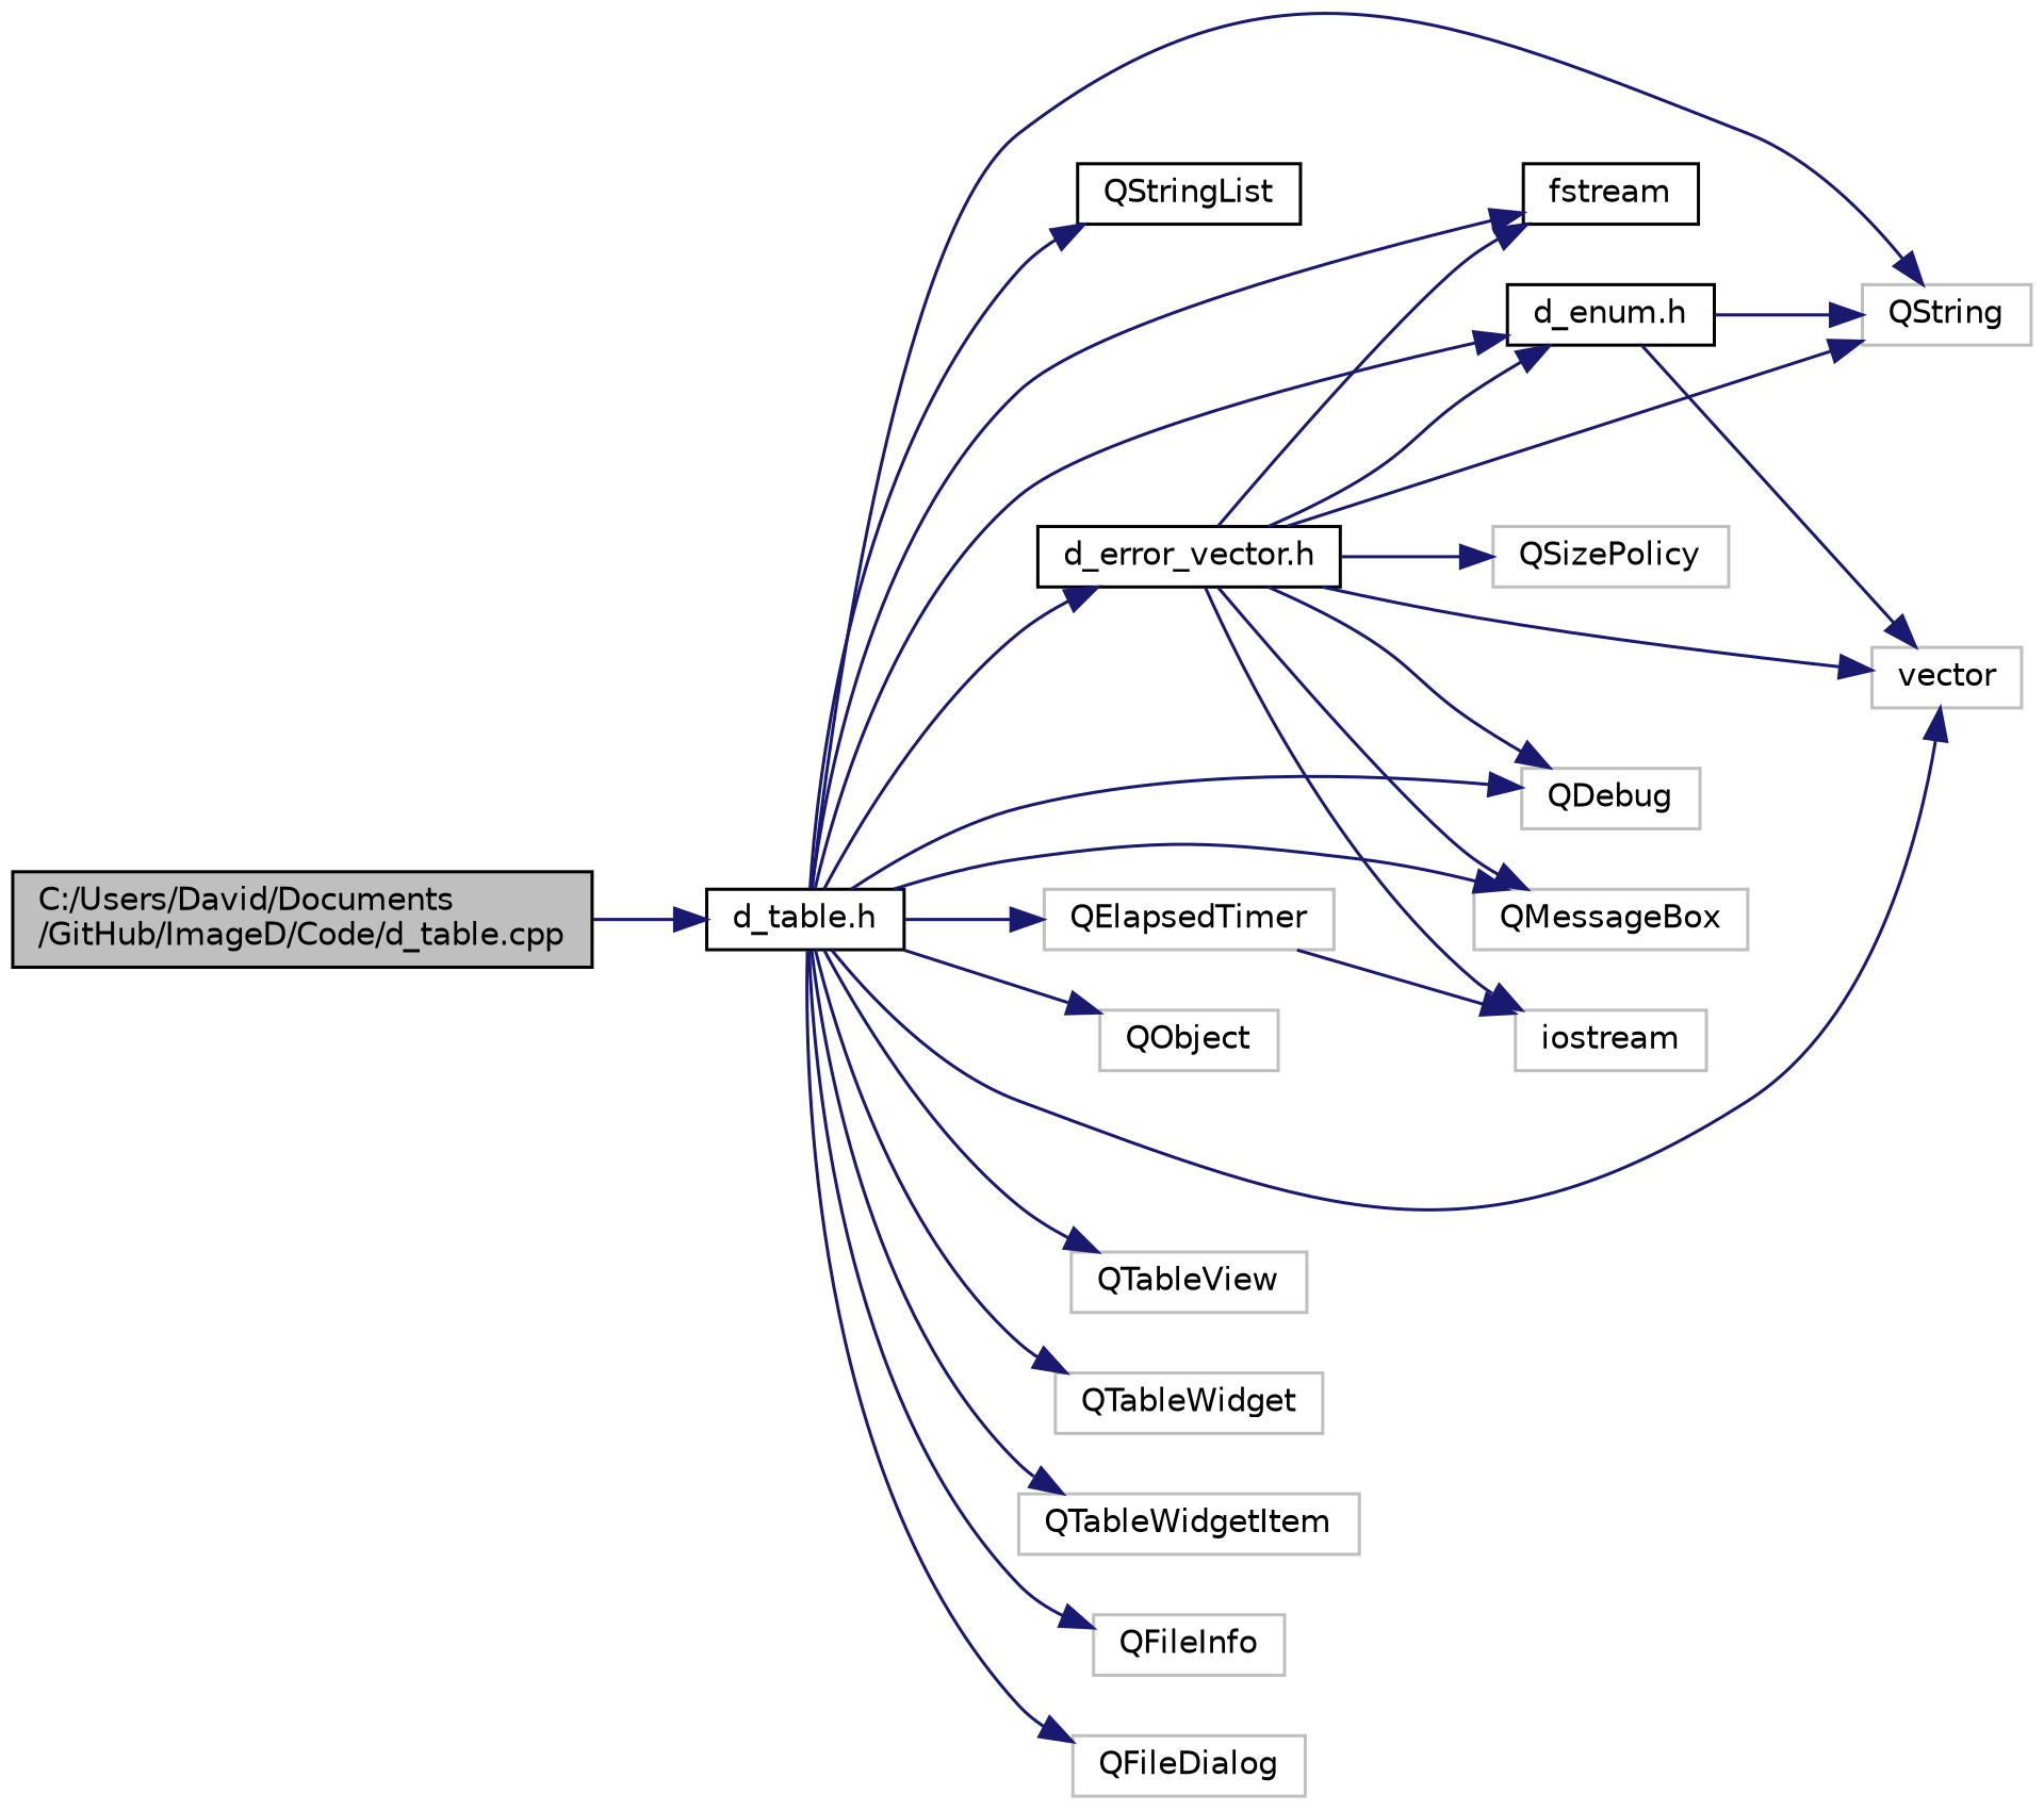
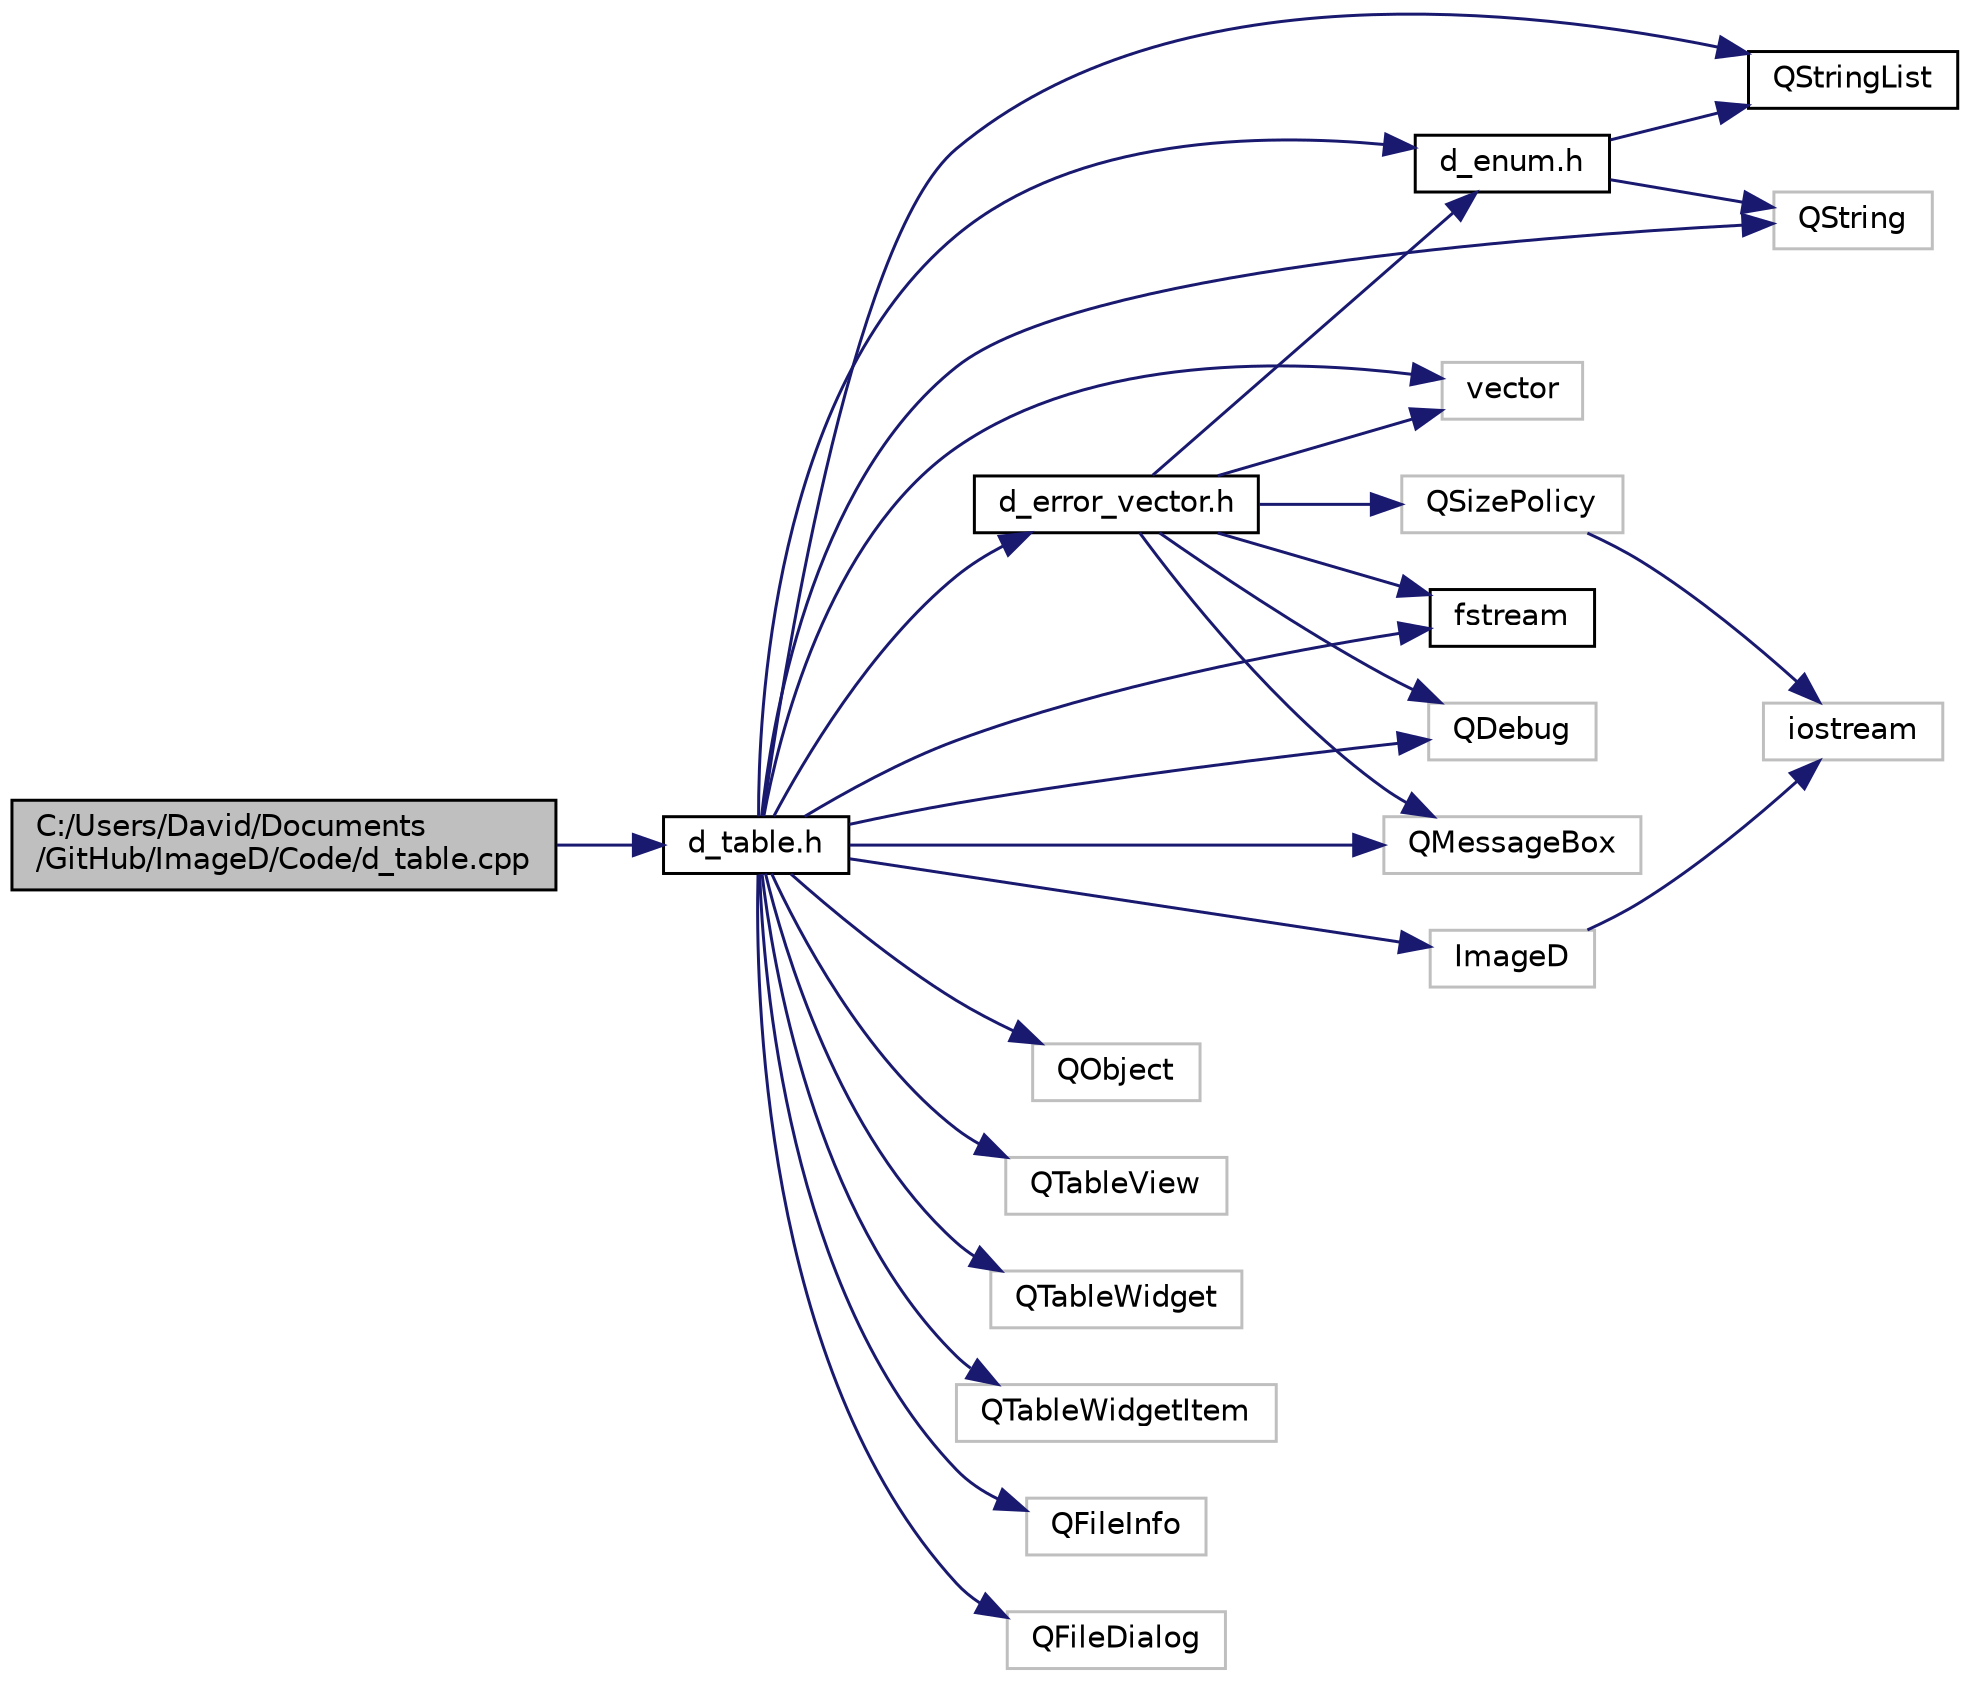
  digraph {
    rankdir=LR
    node [color=grey75 fillcolor=white fontname=Helvetica fontsize=10 shape=record style=filled]
    edge [color=midnightblue fontname=Helvetica fontsize=10 labelfontname=Helvetica labelfontsize=10 style=solid]
    n1 [color=black fillcolor=grey75 fontcolor=black height=0.2 label="C:/Users/David/Documents\l/GitHub/ImageD/Code/d_table.cpp" width=0.4]
    n2 [color=black height=0.2 label="d_table.h" width=0.4]
    n3 [color=black height=0.2 label="d_enum.h" width=0.4]
    n4 [color=black height=0.2 label=QStringList width=0.4]
    n5 [height=0.2 label=QString width=0.4]
    n6 [color=black height=0.2 label="d_error_vector.h" width=0.4]
    n7 [height=0.2 label=vector width=0.4]
    n8 [color=black height=0.2 label=fstream width=0.4]
    n9 [height=0.2 label=QDebug width=0.4]
    n10 [height=0.2 label=QMessageBox width=0.4]
    n11 [height=0.2 label=QObject width=0.4]
-   n12 [height=0.2 label=QElapsedTimer width=0.4]
+   n12 [height=0.2 label=ImageD width=0.4]
    n13 [height=0.2 label=QTableView width=0.4]
    n14 [height=0.2 label=QTableWidget width=0.4]
    n15 [height=0.2 label=QTableWidgetItem width=0.4]
    n16 [height=0.2 label=QFileInfo width=0.4]
    n17 [height=0.2 label=QFileDialog width=0.4]
    n18 [height=0.2 label=iostream width=0.4]
    n19 [height=0.2 label=QSizePolicy width=0.4]
    n1 -> n2
    n2 -> n3
    n2 -> n4
    n2 -> n5
    n2 -> n6
    n2 -> n7
    n2 -> n8
    n2 -> n9
    n2 -> n10
    n2 -> n11
    n2 -> n12
    n2 -> n13
    n2 -> n14
    n2 -> n15
    n2 -> n16
    n2 -> n17
-   n3 -> n7
+   n3 -> n4
    n3 -> n5
    n6 -> n3
-   n6 -> n5
    n6 -> n7
    n6 -> n8
    n6 -> n9
    n6 -> n10
-   n6 -> n18
+   n19 -> n18
    n6 -> n19
    n12 -> n18
  }
